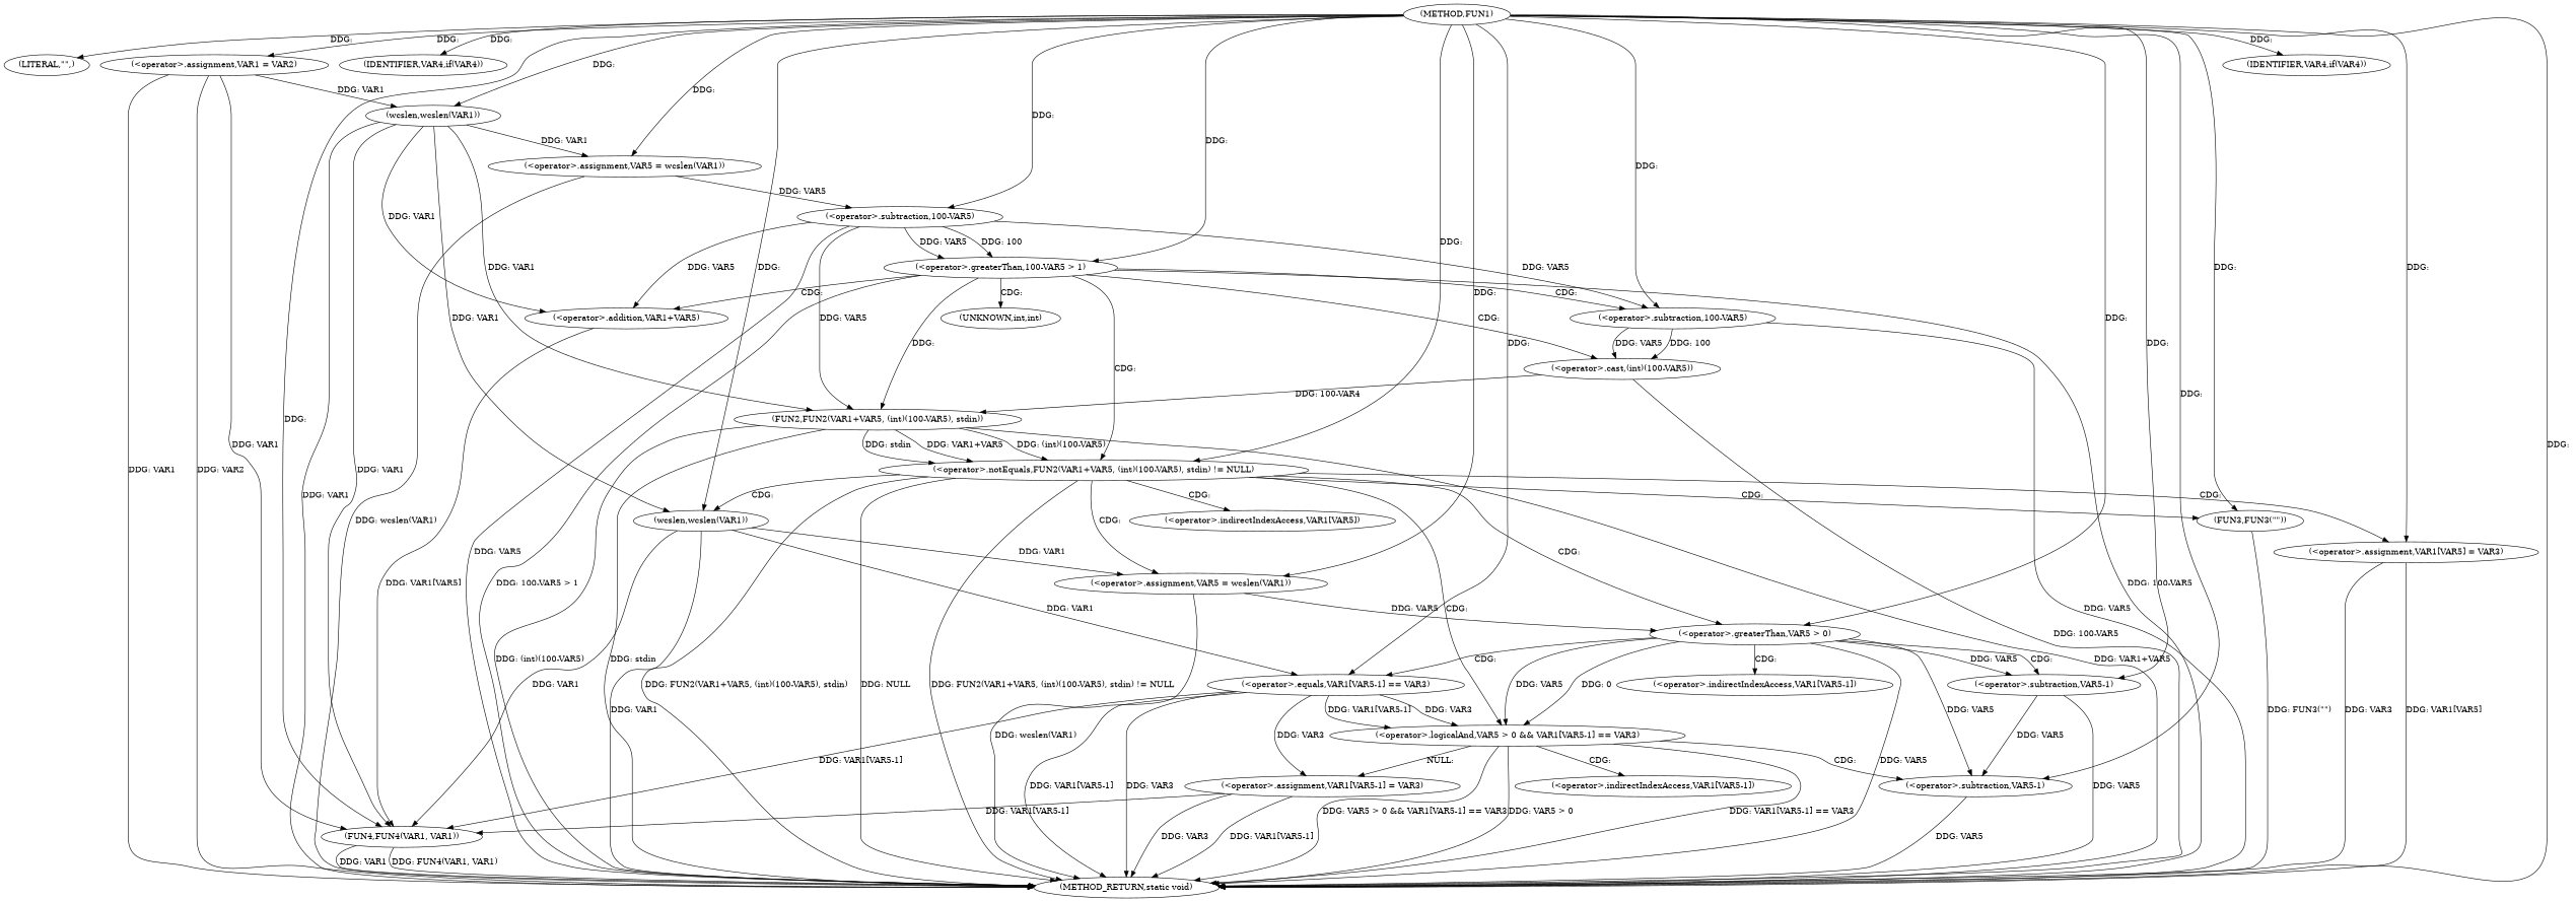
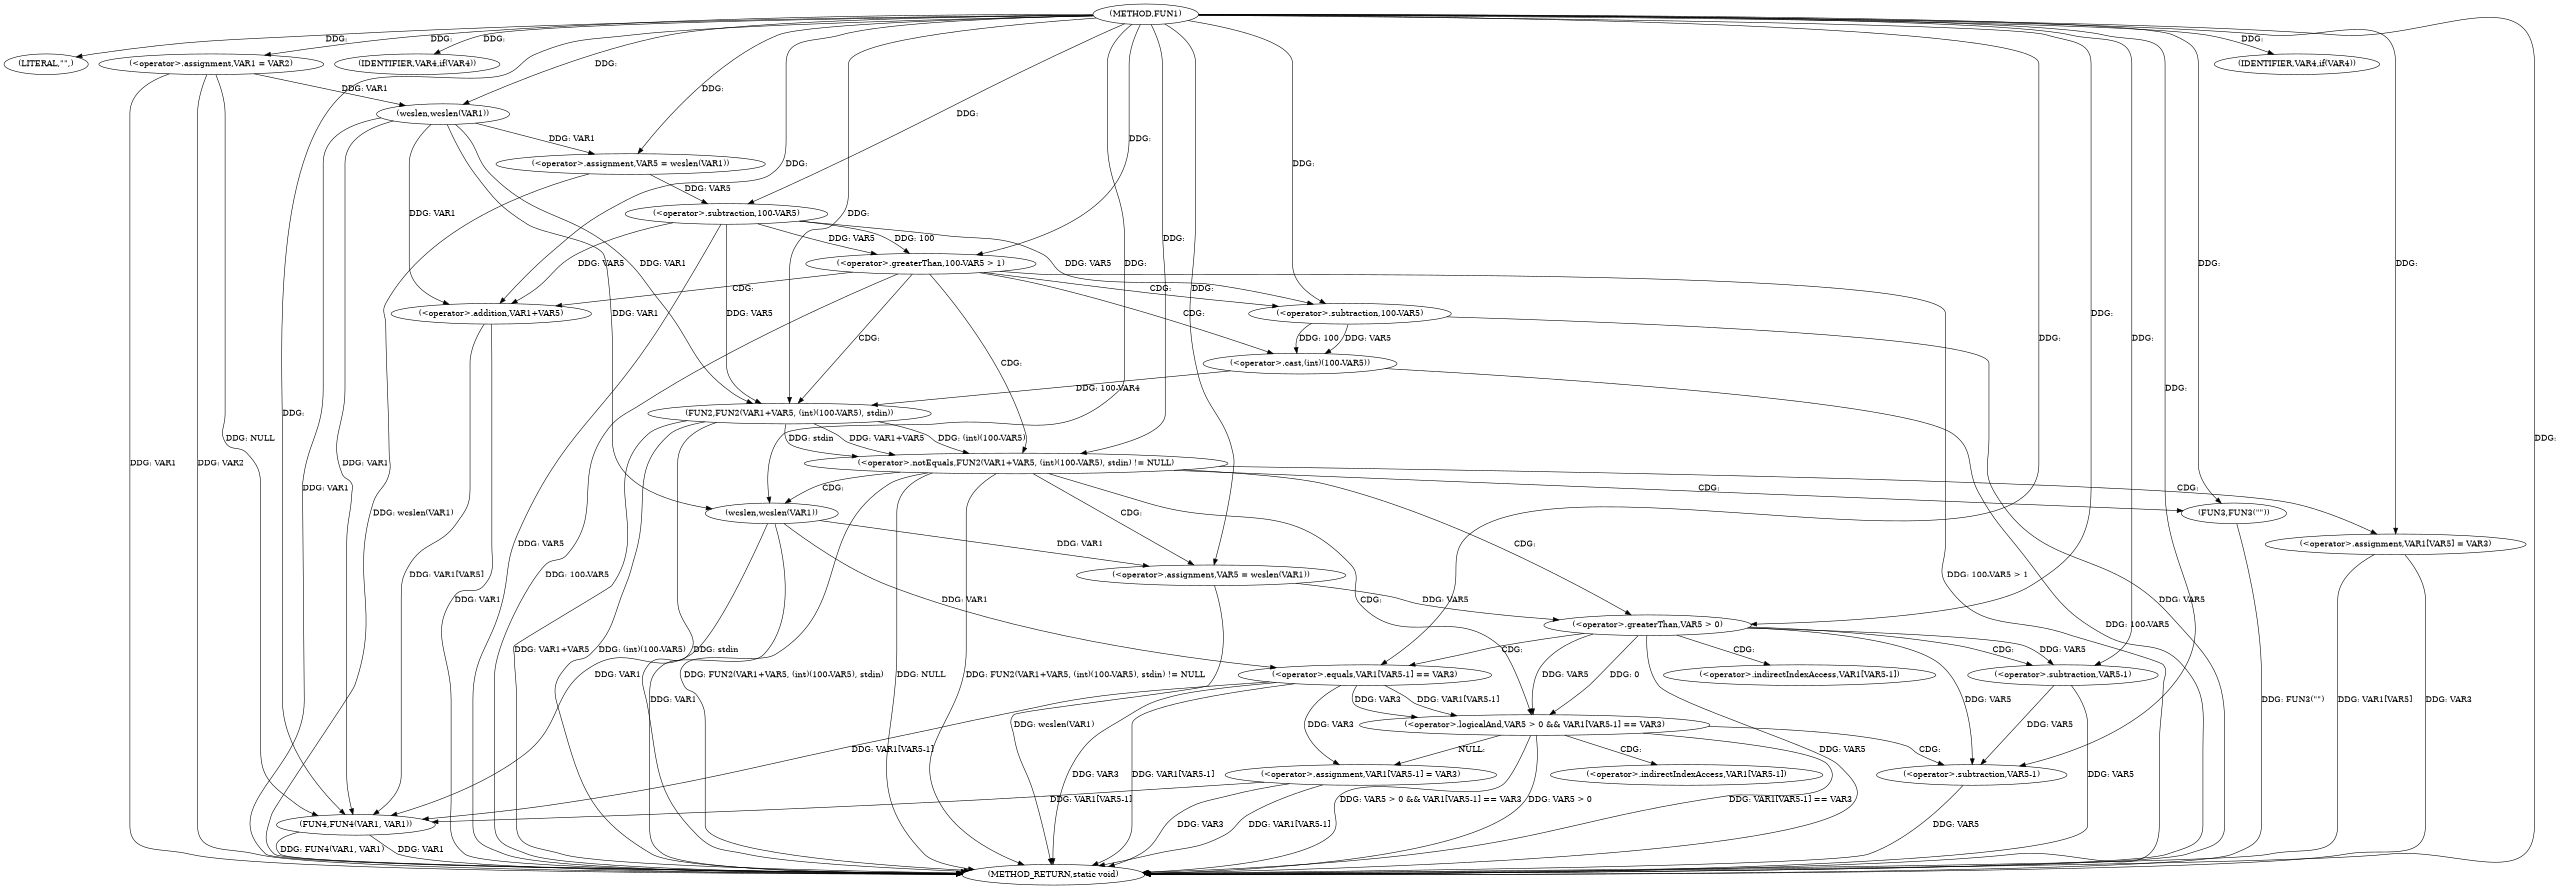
  digraph {
    n1 [label="(METHOD,FUN1)"]
    n2 [label="(LITERAL,\"\",)"]
    n3 [label="(<operator>.assignment,VAR1 = VAR2)"]
    n4 [label="(IDENTIFIER,VAR4,if(VAR4))"]
    n5 [label="(<operator>.assignment,VAR5 = wcslen(VAR1))"]
    n6 [label="(wcslen,wcslen(VAR1))"]
    n7 [label="(<operator>.greaterThan,100-VAR5 > 1)"]
    n8 [label="(<operator>.subtraction,100-VAR5)"]
    n9 [label="(<operator>.notEquals,FUN2(VAR1+VAR5, (int)(100-VAR5), stdin) != NULL)"]
    n10 [label="(FUN2,FUN2(VAR1+VAR5, (int)(100-VAR5), stdin))"]
    n11 [label="(<operator>.addition,VAR1+VAR5)"]
    n12 [label="(<operator>.subtraction,100-VAR5)"]
    n13 [label="(<operator>.assignment,VAR5 = wcslen(VAR1))"]
    n14 [label="(wcslen,wcslen(VAR1))"]
    n15 [label="(<operator>.greaterThan,VAR5 > 0)"]
    n16 [label="(<operator>.equals,VAR1[VAR5-1] == VAR3)"]
    n17 [label="(<operator>.subtraction,VAR5-1)"]
    n18 [label="(<operator>.subtraction,VAR5-1)"]
    n19 [label="(FUN3,FUN3(\"\"))"]
    n20 [label="(<operator>.assignment,VAR1[VAR5] = VAR3)"]
    n21 [label="(IDENTIFIER,VAR4,if(VAR4))"]
    n22 [label="(FUN4,FUN4(VAR1, VAR1))"]
    n23 [label="(METHOD_RETURN,static void)"]
    n24 [label="(<operator>.cast,(int)(100-VAR5))"]
-   n25 [label="(UNKNOWN,int,int)"]
    n26 [label="(<operator>.logicalAnd,VAR5 > 0 && VAR1[VAR5-1] == VAR3)"]
-   n27 [label="(<operator>.indirectIndexAccess,VAR1[VAR5])"]
    n28 [label="(<operator>.indirectIndexAccess,VAR1[VAR5-1])"]
    n29 [label="(<operator>.assignment,VAR1[VAR5-1] = VAR3)"]
    n30 [label="(<operator>.indirectIndexAccess,VAR1[VAR5-1])"]
    n1 -> n2 [label="DDG: "]
    n1 -> n3 [label="DDG: "]
    n1 -> n4 [label="DDG: "]
    n1 -> n5 [label="DDG: "]
    n1 -> n6 [label="DDG: "]
    n1 -> n7 [label="DDG: "]
    n1 -> n8 [label="DDG: "]
    n1 -> n9 [label="DDG: "]
+   n1 -> n10 [label="DDG: "]
+   n1 -> n11 [label="DDG: "]
    n1 -> n12 [label="DDG: "]
    n1 -> n13 [label="DDG: "]
    n1 -> n14 [label="DDG: "]
    n1 -> n15 [label="DDG: "]
    n1 -> n16 [label="DDG: "]
    n1 -> n17 [label="DDG: "]
    n1 -> n18 [label="DDG: "]
    n1 -> n19 [label="DDG: "]
    n1 -> n20 [label="DDG: "]
    n1 -> n21 [label="DDG: "]
    n1 -> n22 [label="DDG: "]
    n1 -> n23 [label="DDG: "]
    n3 -> n6 [label="DDG: VAR1"]
-   n3 -> n22 [label="DDG: VAR1"]
+   n3 -> n22 [label="DDG: NULL"]
    n3 -> n23 [label="DDG: VAR1"]
    n3 -> n23 [label="DDG: VAR2"]
    n5 -> n8 [label="DDG: VAR5"]
    n5 -> n23 [label="DDG: wcslen(VAR1)"]
    n6 -> n5 [label="DDG: VAR1"]
    n6 -> n10 [label="DDG: VAR1"]
    n6 -> n11 [label="DDG: VAR1"]
    n6 -> n14 [label="DDG: VAR1"]
    n6 -> n22 [label="DDG: VAR1"]
    n6 -> n23 [label="DDG: VAR1"]
    n7 -> n9 [label="CDG: "]
-   n7 -> n10 [label="DDG: "]
+   n7 -> n10 [label="CDG: "]
    n7 -> n11 [label="CDG: "]
    n7 -> n12 [label="CDG: "]
    n7 -> n23 [label="DDG: 100-VAR5 > 1"]
    n7 -> n23 [label="DDG: 100-VAR5"]
    n7 -> n24 [label="CDG: "]
-   n7 -> n25 [label="CDG: "]
    n8 -> n7 [label="DDG: 100"]
    n8 -> n7 [label="DDG: VAR5"]
    n8 -> n10 [label="DDG: VAR5"]
    n8 -> n11 [label="DDG: VAR5"]
    n8 -> n12 [label="DDG: VAR5"]
    n8 -> n23 [label="DDG: VAR5"]
    n9 -> n13 [label="CDG: "]
    n9 -> n14 [label="CDG: "]
    n9 -> n15 [label="CDG: "]
    n9 -> n19 [label="CDG: "]
    n9 -> n20 [label="CDG: "]
    n9 -> n23 [label="DDG: FUN2(VAR1+VAR5, (int)(100-VAR5), stdin)"]
    n9 -> n23 [label="DDG: NULL"]
    n9 -> n23 [label="DDG: FUN2(VAR1+VAR5, (int)(100-VAR5), stdin) != NULL"]
    n9 -> n26 [label="CDG: "]
-   n9 -> n27 [label="CDG: "]
    n10 -> n9 [label="DDG: VAR1+VAR5"]
    n10 -> n9 [label="DDG: (int)(100-VAR5)"]
    n10 -> n9 [label="DDG: stdin"]
    n10 -> n23 [label="DDG: VAR1+VAR5"]
    n10 -> n23 [label="DDG: (int)(100-VAR5)"]
    n10 -> n23 [label="DDG: stdin"]
    n11 -> n22 [label="DDG: VAR1[VAR5]"]
+   n11 -> n23 [label="DDG: VAR1"]
    n12 -> n23 [label="DDG: VAR5"]
    n12 -> n24 [label="DDG: 100"]
    n12 -> n24 [label="DDG: VAR5"]
    n13 -> n15 [label="DDG: VAR5"]
    n13 -> n23 [label="DDG: wcslen(VAR1)"]
    n14 -> n13 [label="DDG: VAR1"]
    n14 -> n16 [label="DDG: VAR1"]
    n14 -> n22 [label="DDG: VAR1"]
    n14 -> n23 [label="DDG: VAR1"]
    n15 -> n16 [label="CDG: "]
    n15 -> n17 [label="DDG: VAR5"]
    n15 -> n17 [label="CDG: "]
    n15 -> n18 [label="DDG: VAR5"]
    n15 -> n23 [label="DDG: VAR5"]
    n15 -> n26 [label="DDG: VAR5"]
    n15 -> n26 [label="DDG: 0"]
    n15 -> n28 [label="CDG: "]
    n16 -> n22 [label="DDG: VAR1[VAR5-1]"]
    n16 -> n23 [label="DDG: VAR1[VAR5-1]"]
    n16 -> n23 [label="DDG: VAR3"]
    n16 -> n26 [label="DDG: VAR1[VAR5-1]"]
    n16 -> n26 [label="DDG: VAR3"]
    n16 -> n29 [label="DDG: VAR3"]
    n17 -> n18 [label="DDG: VAR5"]
    n17 -> n23 [label="DDG: VAR5"]
    n18 -> n23 [label="DDG: VAR5"]
    n19 -> n23 [label="DDG: FUN3(\"\")"]
    n20 -> n23 [label="DDG: VAR3"]
    n20 -> n23 [label="DDG: VAR1[VAR5]"]
    n22 -> n23 [label="DDG: FUN4(VAR1, VAR1)"]
    n22 -> n23 [label="DDG: VAR1"]
    n24 -> n10 [label="DDG: 100-VAR4"]
    n24 -> n23 [label="DDG: 100-VAR5"]
    n26 -> n18 [label="CDG: "]
    n26 -> n23 [label="DDG: VAR5 > 0 && VAR1[VAR5-1] == VAR3"]
    n26 -> n23 [label="DDG: VAR5 > 0"]
    n26 -> n23 [label="DDG: VAR1[VAR5-1] == VAR3"]
    n26 -> n29 [label="NULL: "]
    n26 -> n30 [label="CDG: "]
    n29 -> n22 [label="DDG: VAR1[VAR5-1]"]
    n29 -> n23 [label="DDG: VAR3"]
    n29 -> n23 [label="DDG: VAR1[VAR5-1]"]
  }
